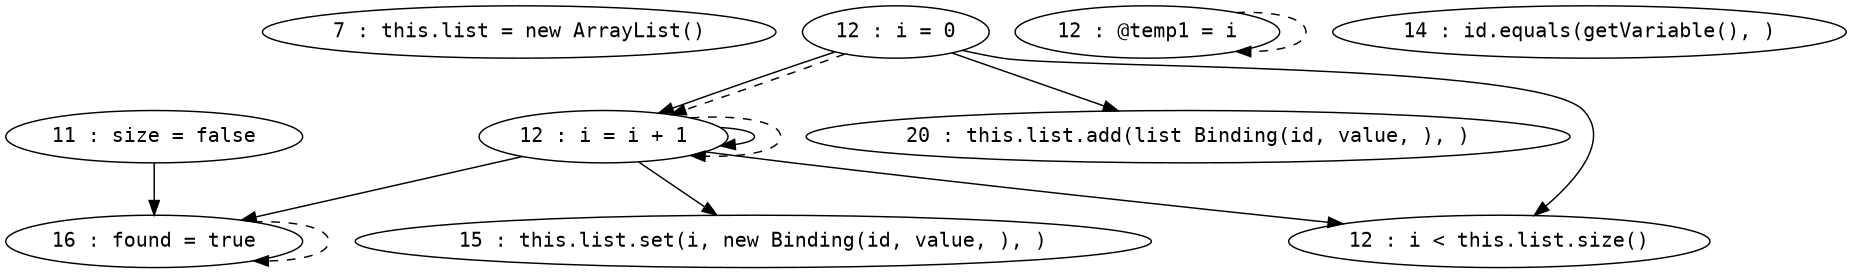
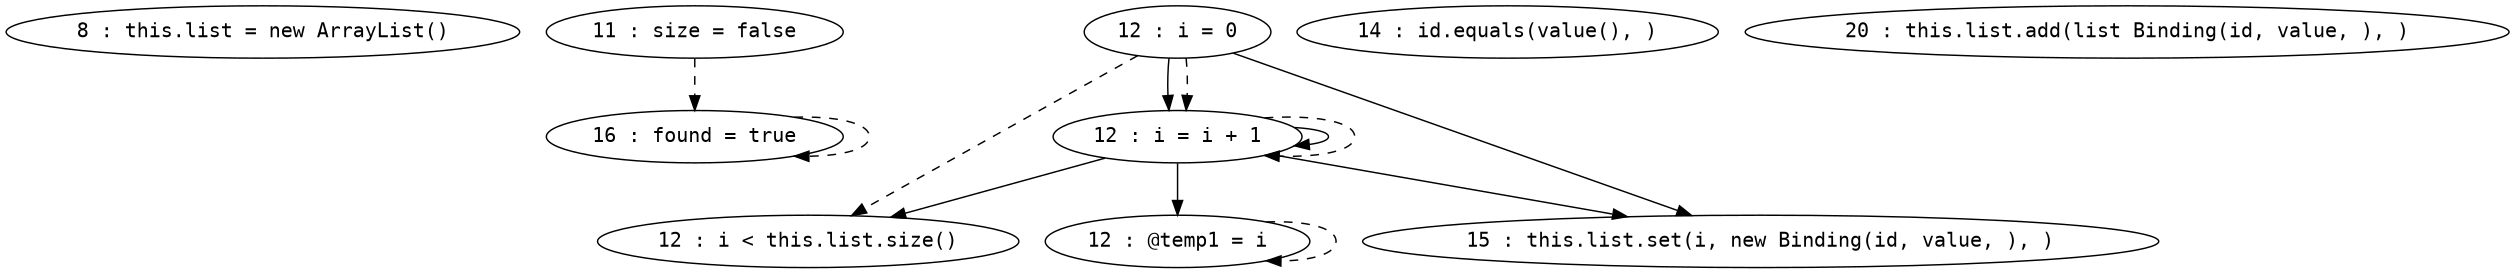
  digraph {
    fontname="DejaVu Sans Mono"
    node [fontname="DejaVu Sans Mono"]
    edge [fontname="DejaVu Sans Mono"]
-   "7 : this.list = new ArrayList()"
+   "7 : this.list = new ArrayList()" [label="8 : this.list = new ArrayList()"]
    n2 [label="11 : size = false"]
    "16 : found = true"
    "12 : i = 0"
    "12 : i < this.list.size()"
    "12 : i = i + 1"
    "15 : this.list.set(i, new Binding(id, value, ), )"
    "12 : @temp1 = i"
-   "14 : id.equals(getVariable(), )"
+   "14 : id.equals(getVariable(), )" [label="14 : id.equals(value(), )"]
    n10 [label="20 : this.list.add(list Binding(id, value, ), )"]
-   n2 -> "16 : found = true" [style=solid]
+   n2 -> "16 : found = true" [style=dashed]
    "16 : found = true" -> "16 : found = true" [style=dashed]
-   "12 : i = 0" -> "12 : i < this.list.size()"
+   "12 : i = 0" -> "12 : i < this.list.size()" [style=dashed]
    "12 : i = 0" -> "12 : i = i + 1"
    "12 : i = 0" -> "12 : i = i + 1" [style=dashed]
-   "12 : i = 0" -> n10
+   "12 : i = 0" -> "15 : this.list.set(i, new Binding(id, value, ), )"
    "12 : i = i + 1" -> "12 : i < this.list.size()"
    "12 : i = i + 1" -> "12 : i = i + 1"
    "12 : i = i + 1" -> "12 : i = i + 1" [style=dashed]
    "12 : i = i + 1" -> "15 : this.list.set(i, new Binding(id, value, ), )"
-   "12 : i = i + 1" -> "16 : found = true"
+   "12 : i = i + 1" -> "12 : @temp1 = i"
    "12 : @temp1 = i" -> "12 : @temp1 = i" [style=dashed]
  }
